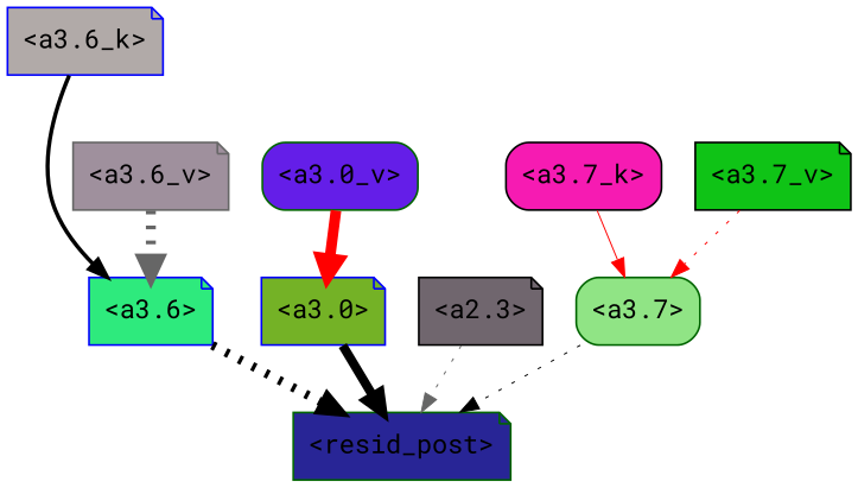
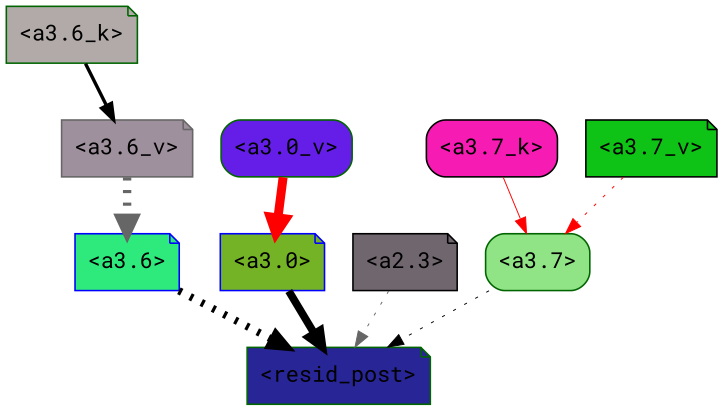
  strict digraph {
    fontname="Roboto Mono"
    splines=true
    node [color=darkgreen fontname="Roboto Mono" shape=note style="filled, rounded"]
    edge [color=black fontname="Roboto Mono" penwidth=0.6 style=dotted]
    "<a3.7>" [fillcolor="#90e485" shape=box]
    "<resid_post>" [fillcolor="#282596"]
    "<a3.6>" [color=blue fillcolor="#2eea7d"]
    "<a3.0>" [color=blue fillcolor="#74b226"]
    "<a2.3>" [color=black fillcolor="#70666e"]
    "<a3.7_k>" [color=black fillcolor="#f61bb2" shape=box]
-   "<a3.6_k>" [color=blue fillcolor="#b1aaa8"]
+   "<a3.6_k>" [fillcolor="#b1aaa8"]
    "<a3.7_v>" [color=black fillcolor="#0fc316"]
    "<a3.6_v>" [color=gray40 fillcolor="#9f909d"]
    "<a3.0_v>" [fillcolor="#641ee8" shape=box]
    "<a3.7>" -> "<resid_post>"
    "<a3.6>" -> "<resid_post>" [penwidth=4.7534414529800415]
    "<a3.0>" -> "<resid_post>" [penwidth=4.898576855659485 style=solid]
    "<a2.3>" -> "<resid_post>" [color=gray40]
    "<a3.7_k>" -> "<a3.7>" [color=red style=solid]
-   "<a3.6_k>" -> "<a3.6>" [penwidth=2.13908451795578 style=bold]
+   "<a3.6_k>" -> "<a3.6_v>" [penwidth=2.13908451795578 style=bold]
    "<a3.7_v>" -> "<a3.7>" [color=red]
    "<a3.6_v>" -> "<a3.6>" [color=gray40 penwidth=5.297133803367615]
    "<a3.0_v>" -> "<a3.0>" [color=red penwidth=5.680712580680847 style=solid]
  }
